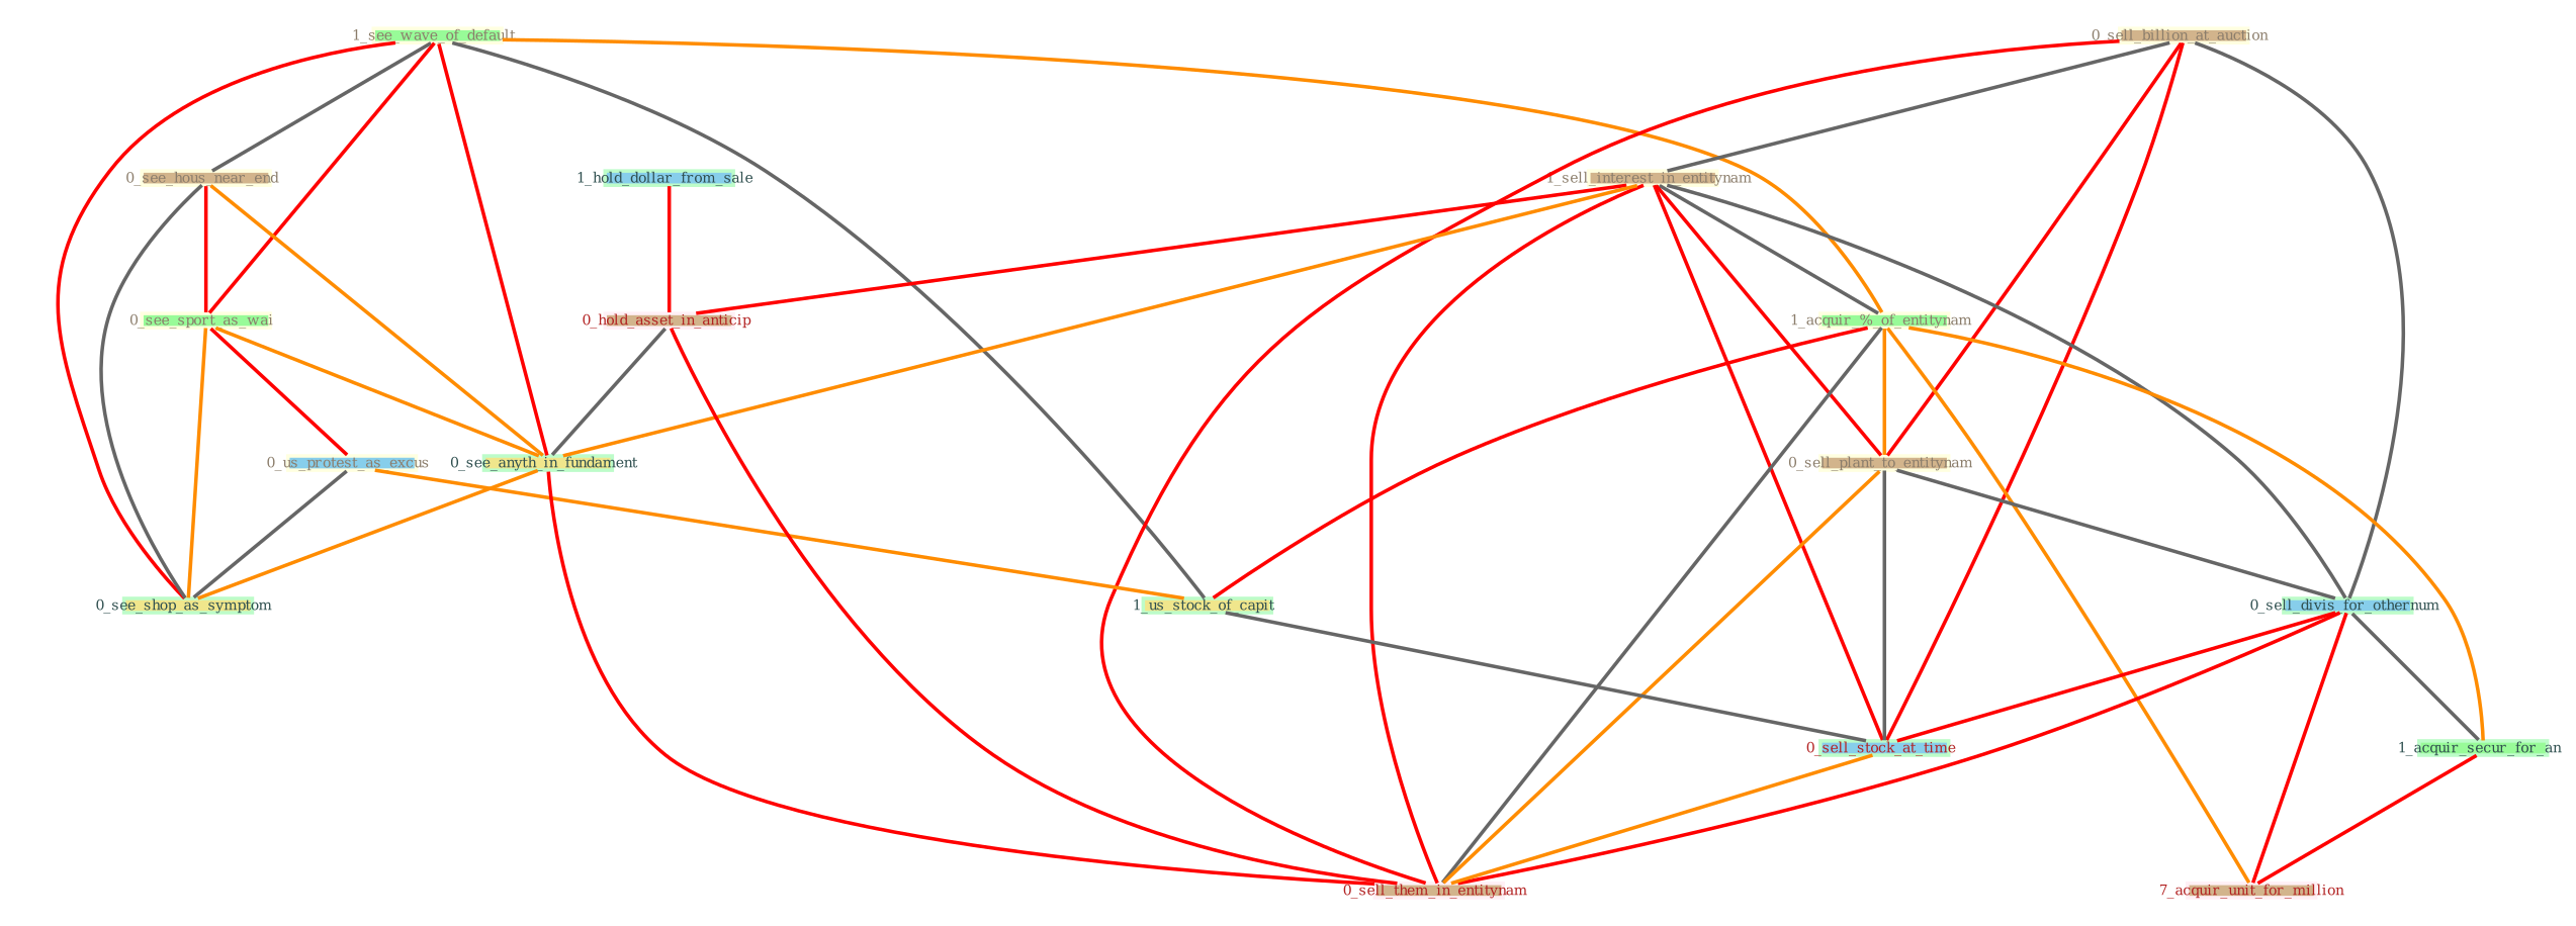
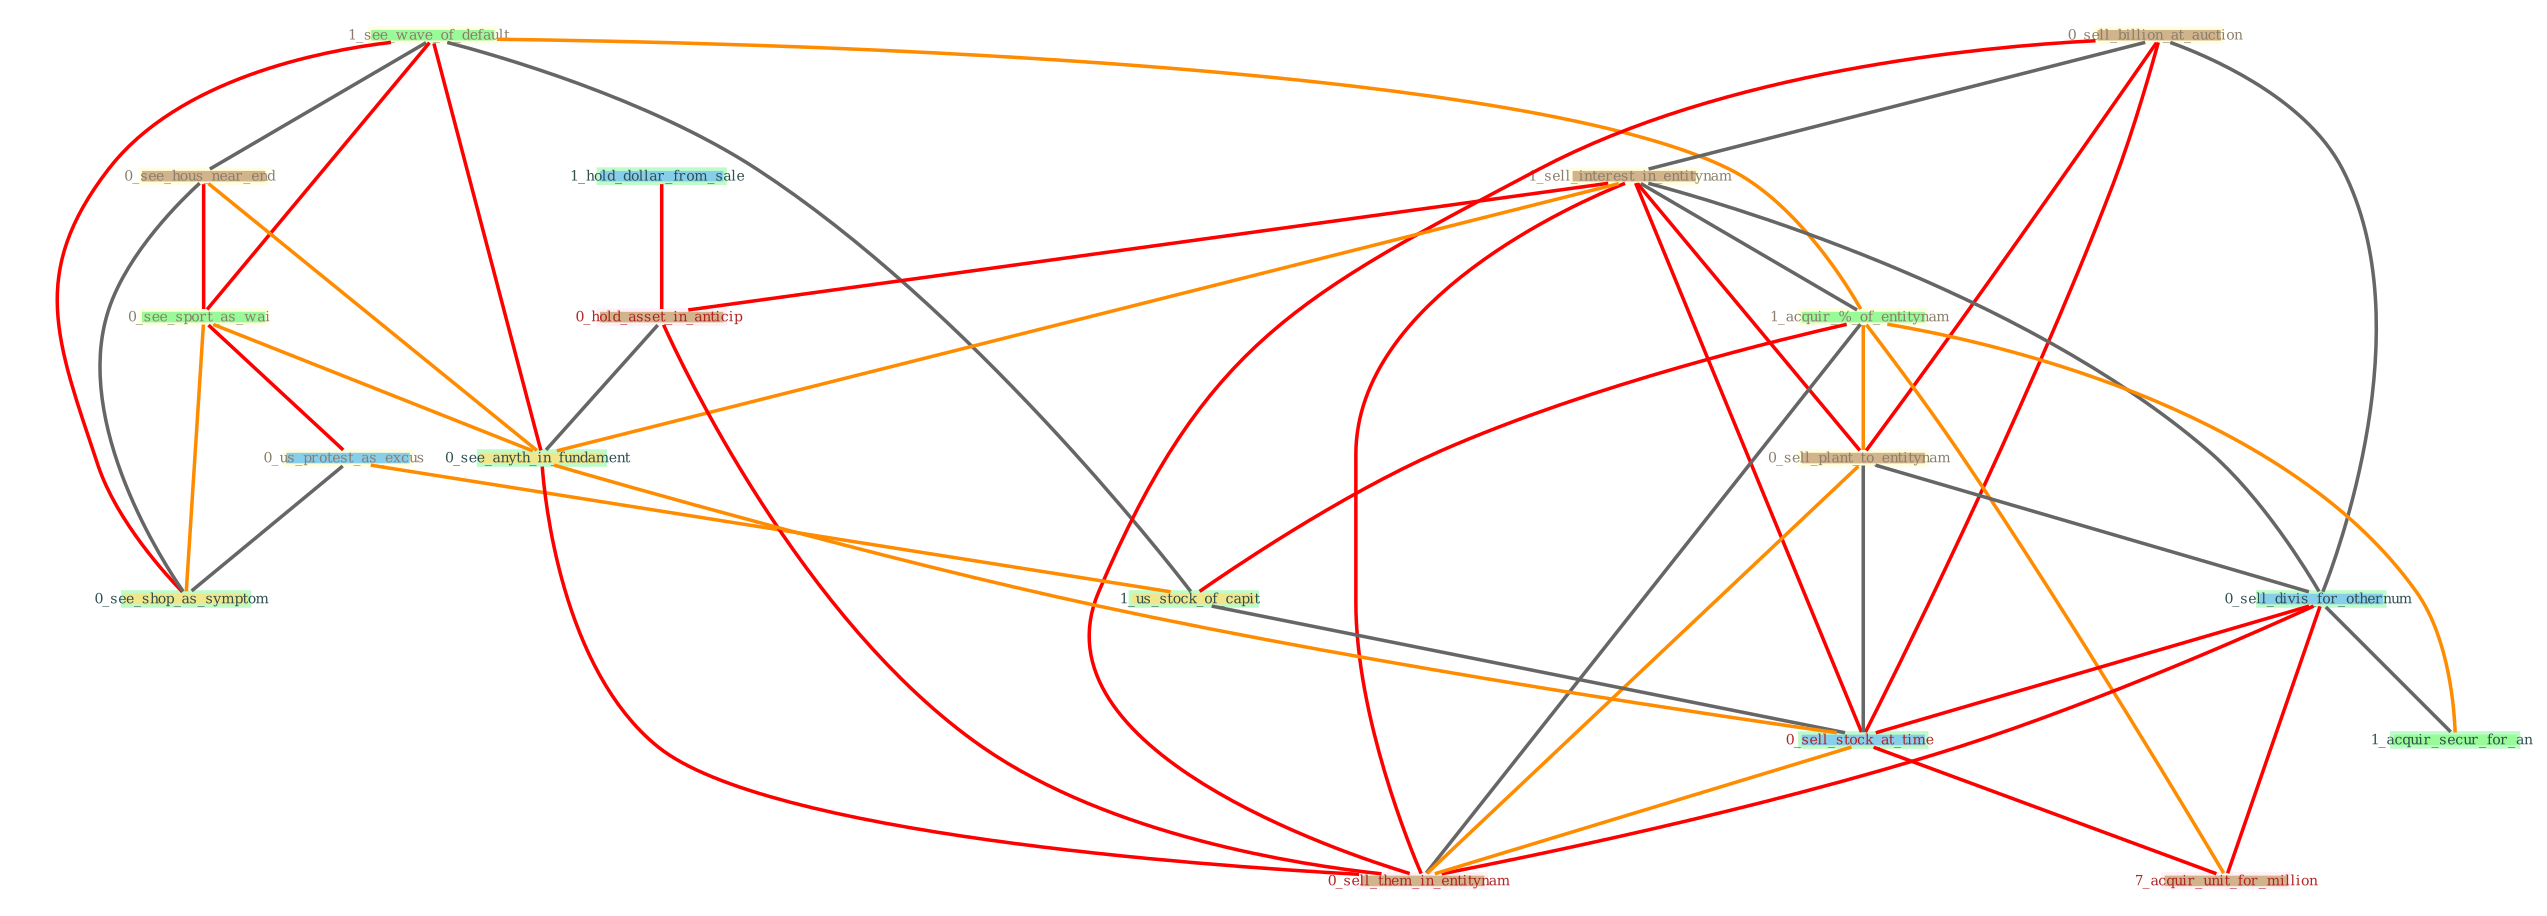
  graph {
    node [color="#ffffe0" fillcolor=tan fixedsize=true fontcolor="#8b7d6b" fontsize=4 shape=polygon style=filled]
    edge [color=red w=1]
    "1_see_wave_of_default " [fillcolor=palegreen height=.06 width=.5]
    "0_sell_billion_at_auction " [height=.06 width=.5]
    "0_see_hous_near_end " [height=.06 width=.5]
    "0_see_sport_as_wai " [fillcolor=palegreen height=.06 width=.5]
    "1_sell_interest_in_entitynam " [height=.06 width=.5]
    "1_acquir_%_of_entitynam " [fillcolor=palegreen height=.06 width=.5]
    "0_us_protest_as_excus " [fillcolor=skyblue height=.06 width=.5]
    "0_sell_plant_to_entitynam " [height=.06 width=.5]
    "0_hold_asset_in_anticip " [color="#fff0f5" fontcolor="#b22222" height=.06 width=.5]
    n10 [color="#fff0f5" fontcolor="#b22222" height=.06 label="7_acquir_unit_for_million" width=.5]
    "0_sell_them_in_entitynam " [color="#fff0f5" fontcolor="#b22222" height=.06 width=.5]
    "1_us_stock_of_capit " [color="#BDFCC9" fillcolor=khaki fontcolor="#2f4f4f" height=.06 width=.5]
    "0_see_anyth_in_fundament " [color="#BDFCC9" fillcolor=khaki fontcolor="#2f4f4f" height=.06 width=.5]
    "0_see_shop_as_symptom " [color="#BDFCC9" fillcolor=khaki fontcolor="#2f4f4f" height=.06 width=.5]
    "0_sell_divis_for_othernum " [color="#BDFCC9" fillcolor=skyblue fontcolor="#2f4f4f" height=.06 width=.5]
    "0_sell_stock_at_time " [color="#BDFCC9" fillcolor=skyblue fontcolor="#b22222" height=.06 width=.5]
    "1_acquir_secur_for_an " [color="#BDFCC9" fillcolor=palegreen fontcolor="#2f4f4f" height=.06 width=.5]
    "1_hold_dollar_from_sale " [color="#BDFCC9" fillcolor=skyblue fontcolor="#2f4f4f" height=.06 width=.5]
    subgraph sub_1 {
      "1_see_wave_of_default "
      "0_sell_billion_at_auction "
      "0_see_hous_near_end "
      "0_see_sport_as_wai "
      "1_sell_interest_in_entitynam "
      "1_acquir_%_of_entitynam "
      "0_us_protest_as_excus "
      "0_sell_plant_to_entitynam "
    }
    subgraph sub_2 {
      "0_hold_asset_in_anticip "
      n10
      "0_sell_them_in_entitynam "
    }
    "1_see_wave_of_default " -- "0_see_hous_near_end " [color=gray40]
    "1_see_wave_of_default " -- "0_see_sport_as_wai "
    "1_see_wave_of_default " -- "1_acquir_%_of_entitynam " [color=darkorange]
    "1_see_wave_of_default " -- "1_us_stock_of_capit " [color=gray40]
    "1_see_wave_of_default " -- "0_see_anyth_in_fundament "
    "1_see_wave_of_default " -- "0_see_shop_as_symptom "
    "0_sell_billion_at_auction " -- "1_sell_interest_in_entitynam " [color=gray40]
    "0_sell_billion_at_auction " -- "0_sell_plant_to_entitynam "
    "0_sell_billion_at_auction " -- "0_sell_them_in_entitynam "
    "0_sell_billion_at_auction " -- "0_sell_divis_for_othernum " [color=gray40]
    "0_sell_billion_at_auction " -- "0_sell_stock_at_time " [w=2]
    "0_see_hous_near_end " -- "0_see_sport_as_wai "
    "0_see_hous_near_end " -- "0_see_anyth_in_fundament " [color=darkorange]
    "0_see_hous_near_end " -- "0_see_shop_as_symptom " [color=gray40]
    "0_see_sport_as_wai " -- "0_us_protest_as_excus "
    "0_see_sport_as_wai " -- "0_see_anyth_in_fundament " [color=darkorange]
    "0_see_sport_as_wai " -- "0_see_shop_as_symptom " [color=darkorange w=2]
    "1_sell_interest_in_entitynam " -- "1_acquir_%_of_entitynam " [color=gray40]
    "1_sell_interest_in_entitynam " -- "0_sell_plant_to_entitynam " [w=2]
    "1_sell_interest_in_entitynam " -- "0_hold_asset_in_anticip "
    "1_sell_interest_in_entitynam " -- "0_sell_them_in_entitynam " [w=3]
    "1_sell_interest_in_entitynam " -- "0_see_anyth_in_fundament " [color=darkorange]
    "1_sell_interest_in_entitynam " -- "0_sell_divis_for_othernum " [color=gray40]
    "1_sell_interest_in_entitynam " -- "0_sell_stock_at_time "
    "1_acquir_%_of_entitynam " -- "0_sell_plant_to_entitynam " [color=darkorange]
    "1_acquir_%_of_entitynam " -- n10 [color=darkorange]
    "1_acquir_%_of_entitynam " -- "0_sell_them_in_entitynam " [color=gray40]
    "1_acquir_%_of_entitynam " -- "1_us_stock_of_capit "
    "1_acquir_%_of_entitynam " -- "1_acquir_secur_for_an " [color=darkorange]
    "0_us_protest_as_excus " -- "1_us_stock_of_capit " [color=darkorange]
    "0_us_protest_as_excus " -- "0_see_shop_as_symptom " [color=gray40]
    "0_sell_plant_to_entitynam " -- "0_sell_them_in_entitynam " [color=darkorange w=2]
    "0_sell_plant_to_entitynam " -- "0_sell_divis_for_othernum " [color=gray40]
    "0_sell_plant_to_entitynam " -- "0_sell_stock_at_time " [color=gray40]
    "0_hold_asset_in_anticip " -- "0_sell_them_in_entitynam "
    "0_hold_asset_in_anticip " -- "0_see_anyth_in_fundament " [color=gray40]
    "1_us_stock_of_capit " -- "0_sell_stock_at_time " [color=gray40]
    "0_see_anyth_in_fundament " -- "0_sell_them_in_entitynam "
-   "0_see_anyth_in_fundament " -- "0_see_shop_as_symptom " [color=darkorange]
+   "0_see_anyth_in_fundament " -- "0_sell_stock_at_time " [color=darkorange]
    "0_sell_divis_for_othernum " -- n10
    "0_sell_divis_for_othernum " -- "0_sell_them_in_entitynam "
    "0_sell_divis_for_othernum " -- "0_sell_stock_at_time "
    "0_sell_divis_for_othernum " -- "1_acquir_secur_for_an " [color=gray40]
    "0_sell_stock_at_time " -- "0_sell_them_in_entitynam " [color=darkorange]
-   "1_acquir_secur_for_an " -- n10 [w=2]
+   "0_sell_stock_at_time " -- n10 [w=2]
    "1_hold_dollar_from_sale " -- "0_hold_asset_in_anticip "
  }
